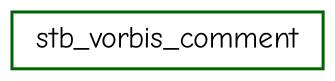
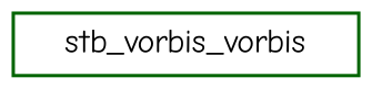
  digraph {
    rankdir=LR
    fontname="Comic Neue"
-   n1 [color=darkgreen fillcolor=white fontname="Comic Neue" fontsize=10 height=0.2 label=stb_vorbis_comment shape=box style=filled width=0.4]
+   n1 [color=darkgreen fillcolor=white fontname="Comic Neue" fontsize=10 height=0.2 label=stb_vorbis_vorbis shape=box style=filled width=0.4]
  }
